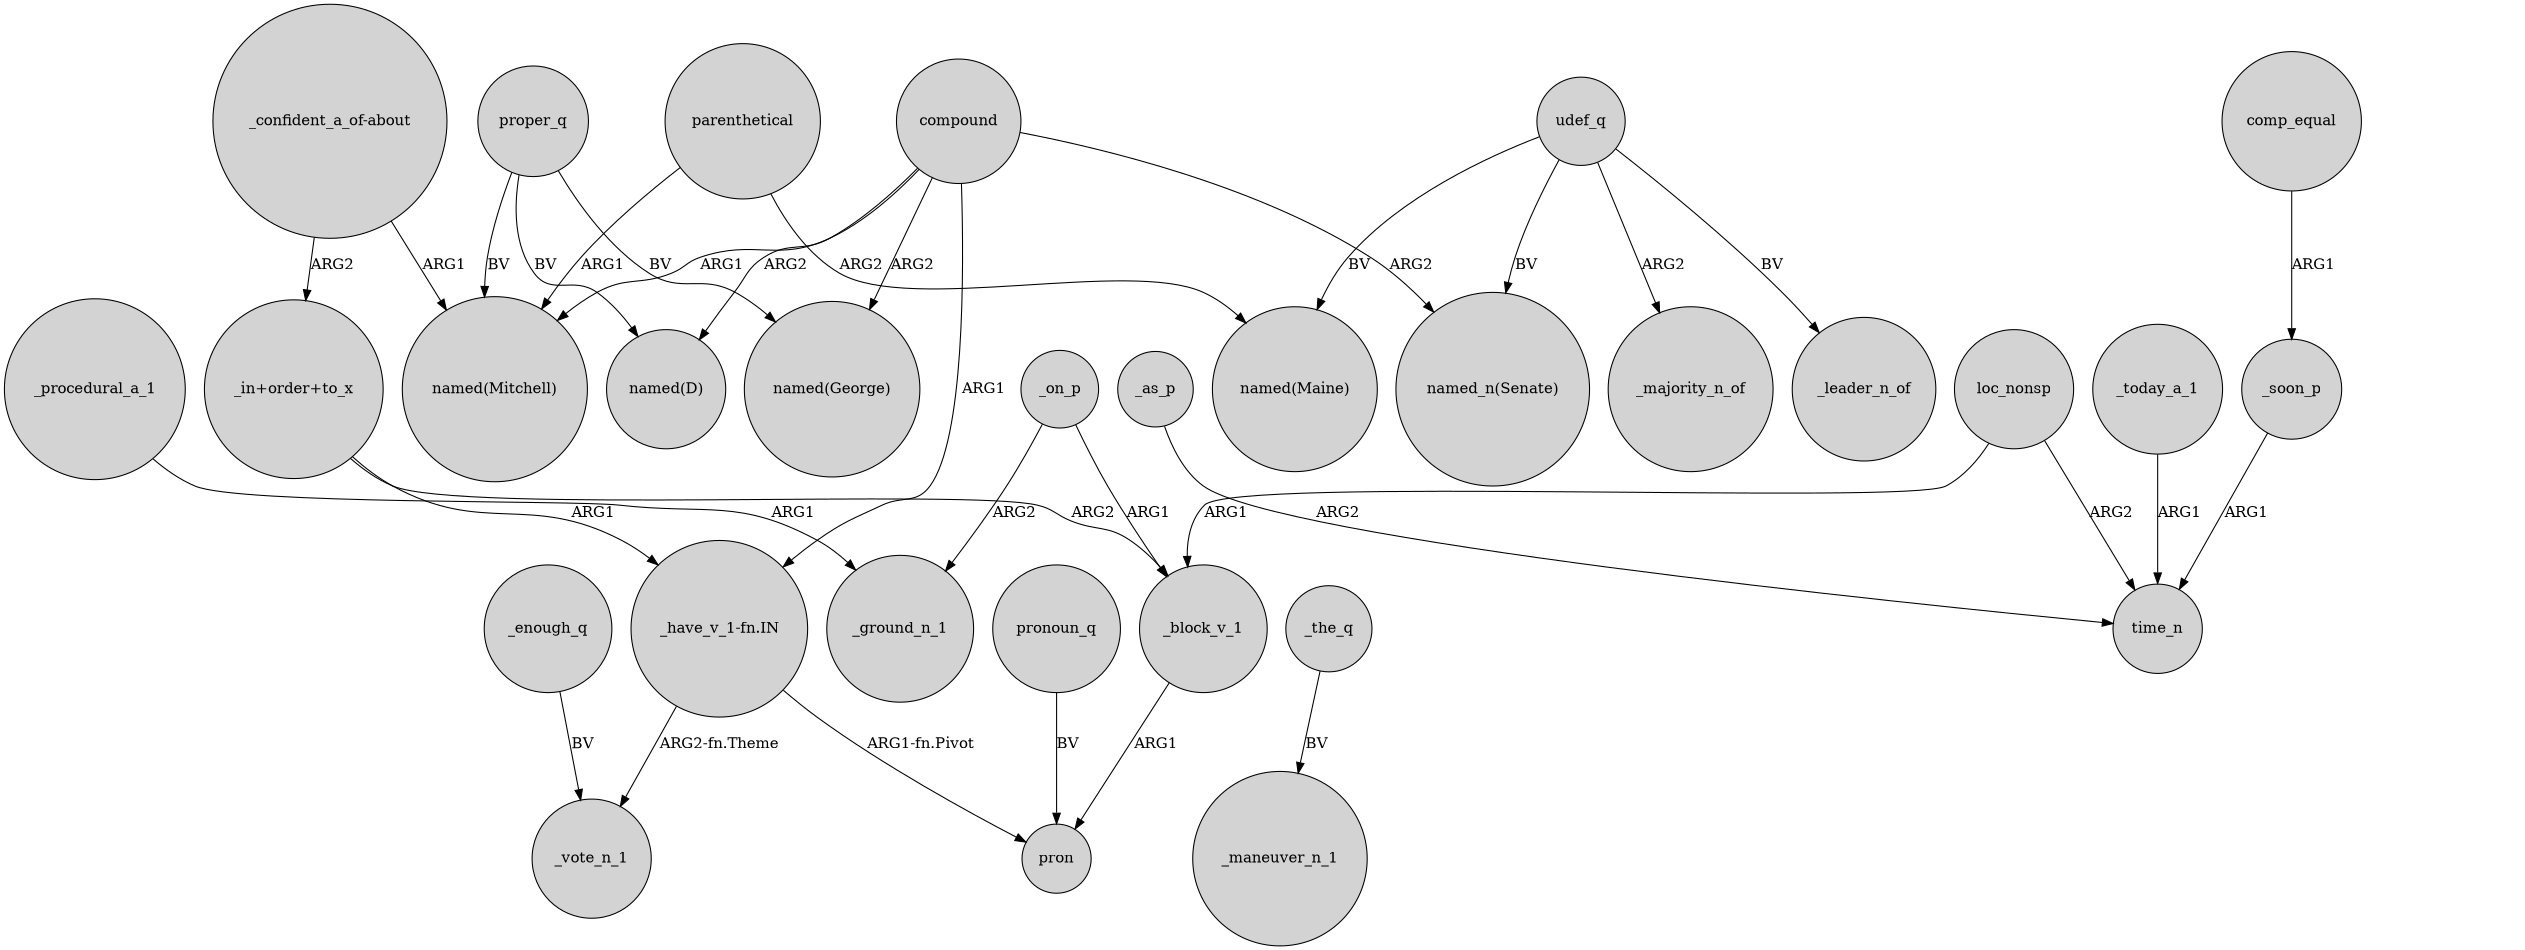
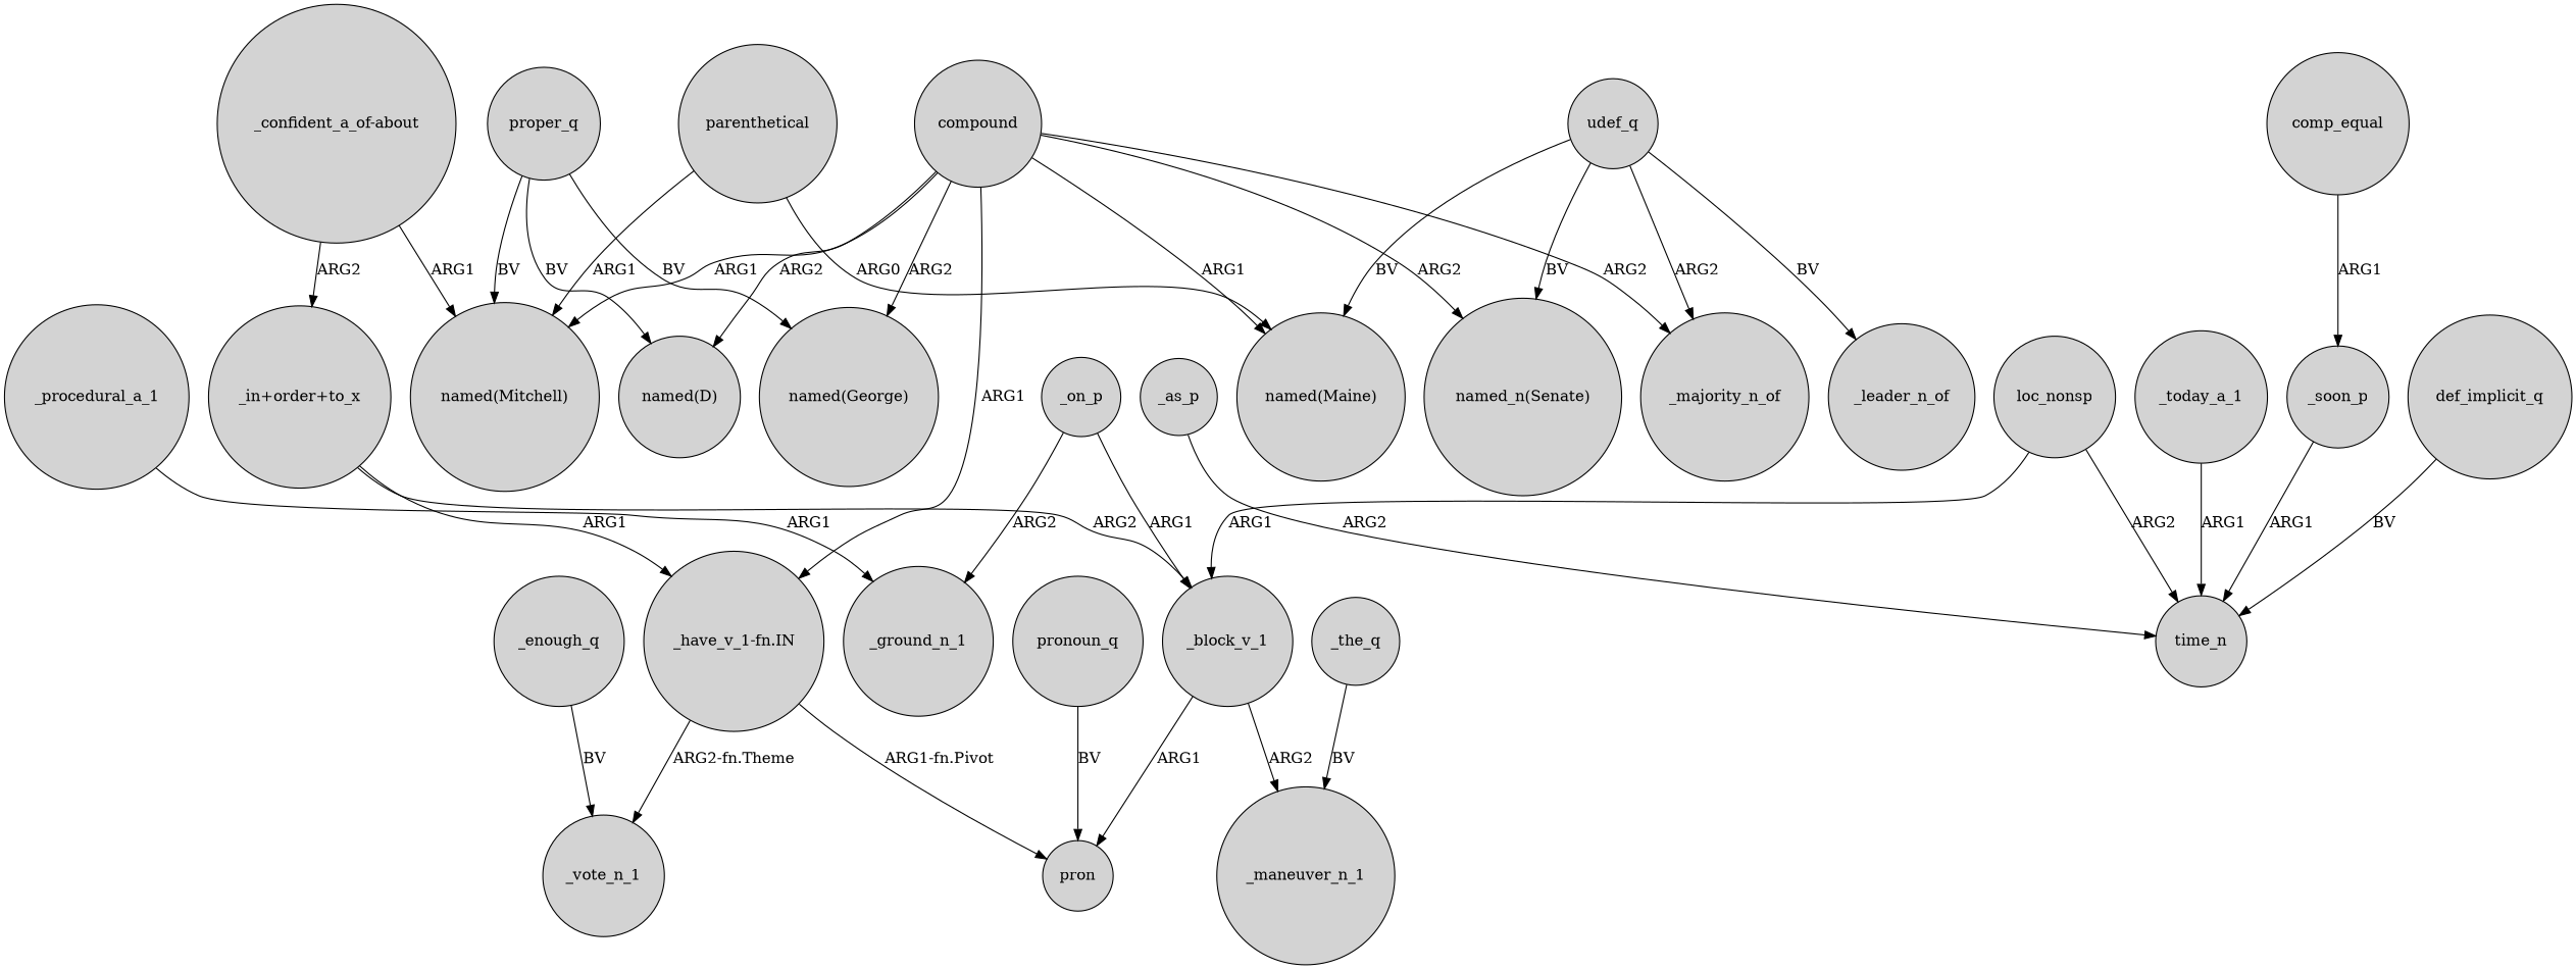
  digraph {
    node [shape=circle style=filled]
    "_have_v_1-fn.IN"
    _vote_n_1
    pron
    _on_p
    _block_v_1
    _ground_n_1
    _maneuver_n_1
    _today_a_1
    time_n
    "_confident_a_of-about"
    "_in+order+to_x"
    "named(Mitchell)"
    udef_q
    _leader_n_of
    _majority_n_of
    "named_n(Senate)"
    "named(Maine)"
    _the_q
    compound
    "named(George)"
    "named(D)"
    parenthetical
    _procedural_a_1
    loc_nonsp
    _enough_q
    comp_equal
    _soon_p
    pronoun_q
    proper_q
+   def_implicit_q
    _as_p
    "_have_v_1-fn.IN" -> _vote_n_1 [label="ARG2-fn.Theme"]
    "_have_v_1-fn.IN" -> pron [label="ARG1-fn.Pivot"]
    _on_p -> _block_v_1 [label=ARG1]
    _on_p -> _ground_n_1 [label=ARG2]
    _block_v_1 -> pron [label=ARG1]
+   _block_v_1 -> _maneuver_n_1 [label=ARG2]
    _today_a_1 -> time_n [label=ARG1]
    "_confident_a_of-about" -> "_in+order+to_x" [label=ARG2]
    "_confident_a_of-about" -> "named(Mitchell)" [label=ARG1]
    "_in+order+to_x" -> "_have_v_1-fn.IN" [label=ARG1]
    "_in+order+to_x" -> _block_v_1 [label=ARG2]
    udef_q -> _leader_n_of [label=BV]
    udef_q -> _majority_n_of [label=ARG2]
    udef_q -> "named_n(Senate)" [label=BV]
    udef_q -> "named(Maine)" [label=BV]
    _the_q -> _maneuver_n_1 [label=BV]
    compound -> "_have_v_1-fn.IN" [label=ARG1]
    compound -> "named(Mitchell)" [label=ARG1]
+   compound -> _majority_n_of [label=ARG2]
    compound -> "named_n(Senate)" [label=ARG2]
+   compound -> "named(Maine)" [label=ARG1]
    compound -> "named(George)" [label=ARG2]
    compound -> "named(D)" [label=ARG2]
    parenthetical -> "named(Mitchell)" [label=ARG1]
-   parenthetical -> "named(Maine)" [label=ARG2]
+   parenthetical -> "named(Maine)" [label=ARG0]
    _procedural_a_1 -> _ground_n_1 [label=ARG1]
    loc_nonsp -> _block_v_1 [label=ARG1]
    loc_nonsp -> time_n [label=ARG2]
    _enough_q -> _vote_n_1 [label=BV]
    comp_equal -> _soon_p [label=ARG1]
    _soon_p -> time_n [label=ARG1]
    pronoun_q -> pron [label=BV]
    proper_q -> "named(Mitchell)" [label=BV]
    proper_q -> "named(George)" [label=BV]
    proper_q -> "named(D)" [label=BV]
+   def_implicit_q -> time_n [label=BV]
    _as_p -> time_n [label=ARG2]
  }
